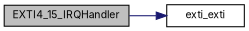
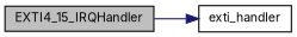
  digraph {
    rankdir=LR
    fontname=Inter
    node [color=black fontname=Inter fontsize=10 shape=record]
    n1 [fillcolor=grey75 fontcolor=black height=0.2 label=EXTI4_15_IRQHandler style=filled width=0.4]
-   n2 [height=0.2 label=exti_exti width=0.4]
+   n2 [height=0.2 label=exti_handler width=0.4]
    n1 -> n2 [color=midnightblue fontname=Inter fontsize=10 labelfontname=Helvetica labelfontsize=10 style=solid]
  }
